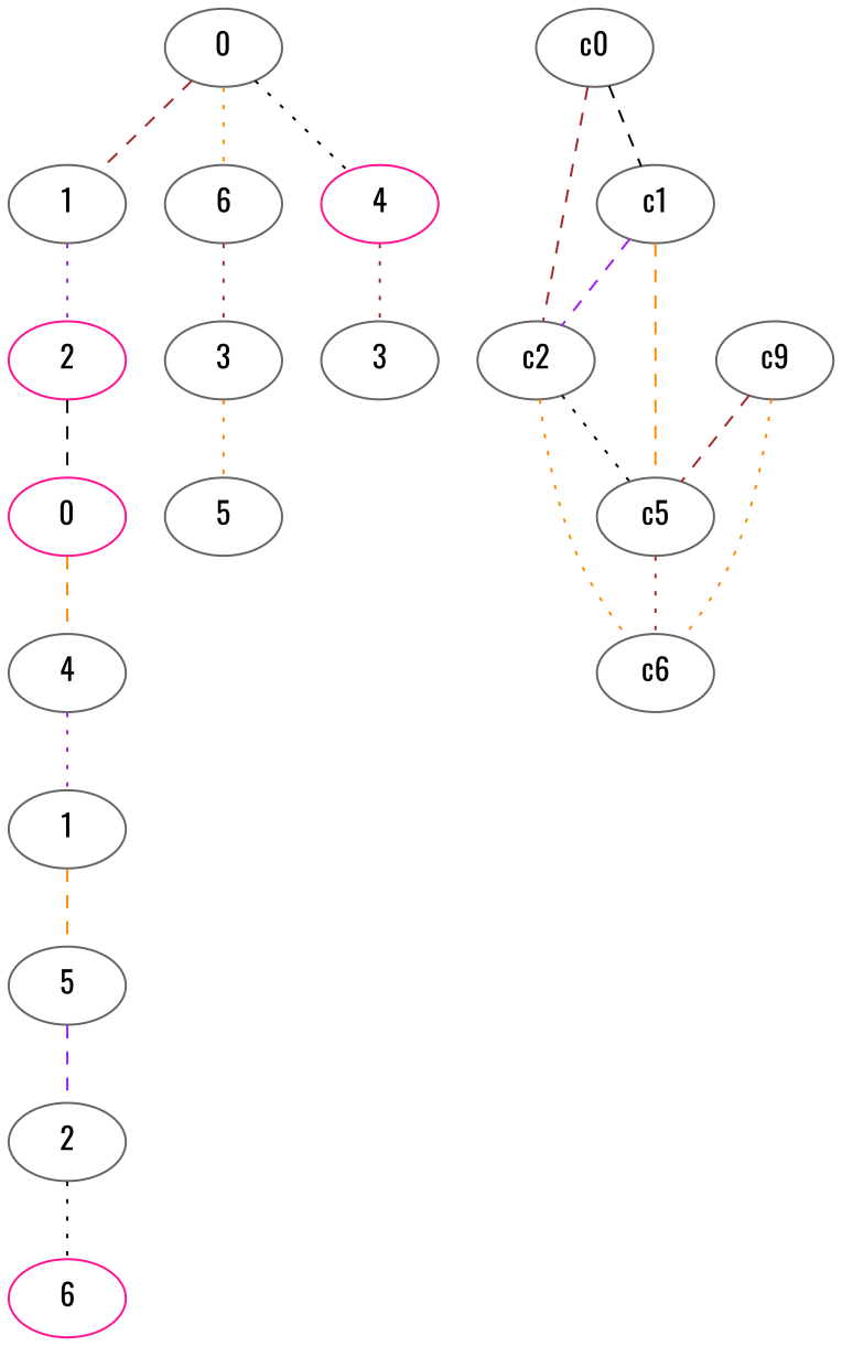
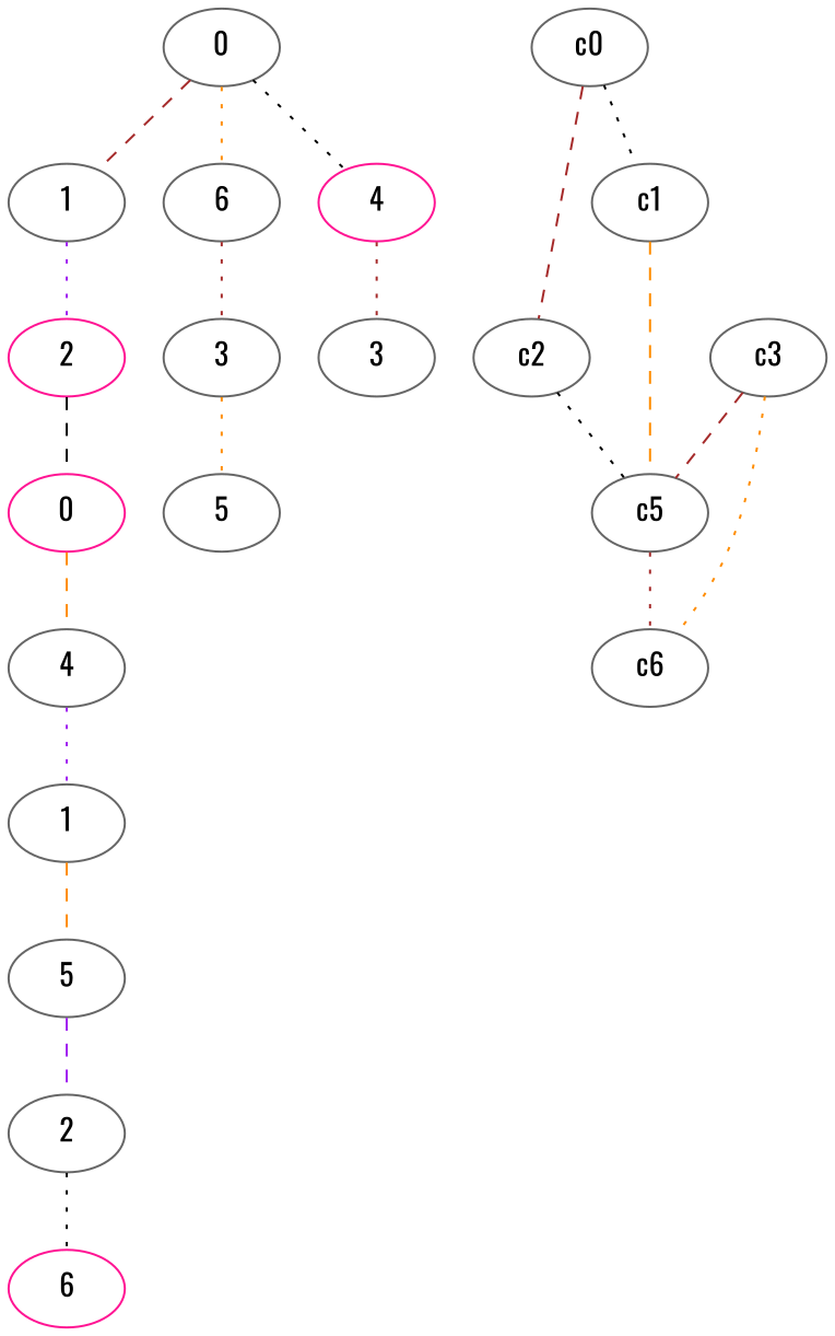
  graph {
    fontname=Oswald
    node [color=gray40 fontname=Oswald]
    edge [color=darkorange fontname=Oswald style=dotted]
    n1 [label=0]
    n2 [label=1]
    n3 [label=6]
    n4 [color=deeppink label=4]
    n5 [color=deeppink label=2]
    n6 [label=3]
    n7 [label=3]
    n8 [color=deeppink label=0]
    n9 [label=4]
    n10 [label=1]
    n11 [label=5]
    n12 [label=2]
    n13 [color=deeppink label=6]
    n14 [label=5]
    c0
    c1
    c2
    c5
    c6
-   c3 [label=c9]
+   c3
    n1 -- n2 [color=brown style=dashed]
    n1 -- n3
    n1 -- n4 [color=black]
    n2 -- n5 [color=purple]
    n3 -- n6 [color=brown]
    n4 -- n7 [color=brown]
    n5 -- n8 [color=black style=dashed]
    n6 -- n14
    n8 -- n9 [style=dashed]
    n9 -- n10 [color=purple]
    n10 -- n11 [style=dashed]
    n11 -- n12 [color=purple style=dashed]
    n12 -- n13 [color=black]
-   c0 -- c1 [color=black style=dashed]
+   c0 -- c1 [color=black]
    c0 -- c2 [color=brown style=dashed]
-   c1 -- c2 [color=purple style=dashed]
    c1 -- c5 [style=dashed]
    c2 -- c5 [color=black]
-   c2 -- c6
    c5 -- c6 [color=brown]
    c3 -- c5 [color=brown style=dashed]
    c3 -- c6
  }
